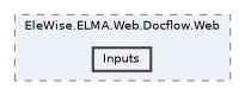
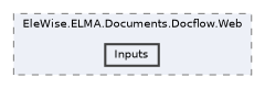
  digraph {
    compound=true
    n1 [color=grey25 fillcolor="#edf0f7" fontname=Helvetica fontsize=10 height=0.2 label=Inputs shape=box style="filled,bold" width=0.4]
    subgraph cluster_1 {
      bgcolor="#edf0f7"
      fontname=Helvetica
      fontsize=10
-     label="EleWise.ELMA.Web.Docflow.Web"
+     label="EleWise.ELMA.Documents.Docflow.Web"
      pencolor=grey50
      style="filled,dashed"
      n1
    }
  }
